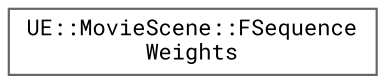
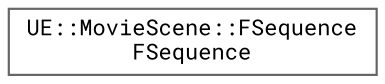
  digraph {
    rankdir=LR
    fontname="Roboto Mono"
-   n1 [color=grey40 fillcolor=white fontname="Roboto Mono" fontsize=10 height=0.2 label="UE::MovieScene::FSequence\lWeights" shape=box style=filled width=0.4]
+   n1 [color=grey40 fillcolor=white fontname="Roboto Mono" fontsize=10 height=0.2 label="UE::MovieScene::FSequence\lFSequence" shape=box style=filled width=0.4]
  }
